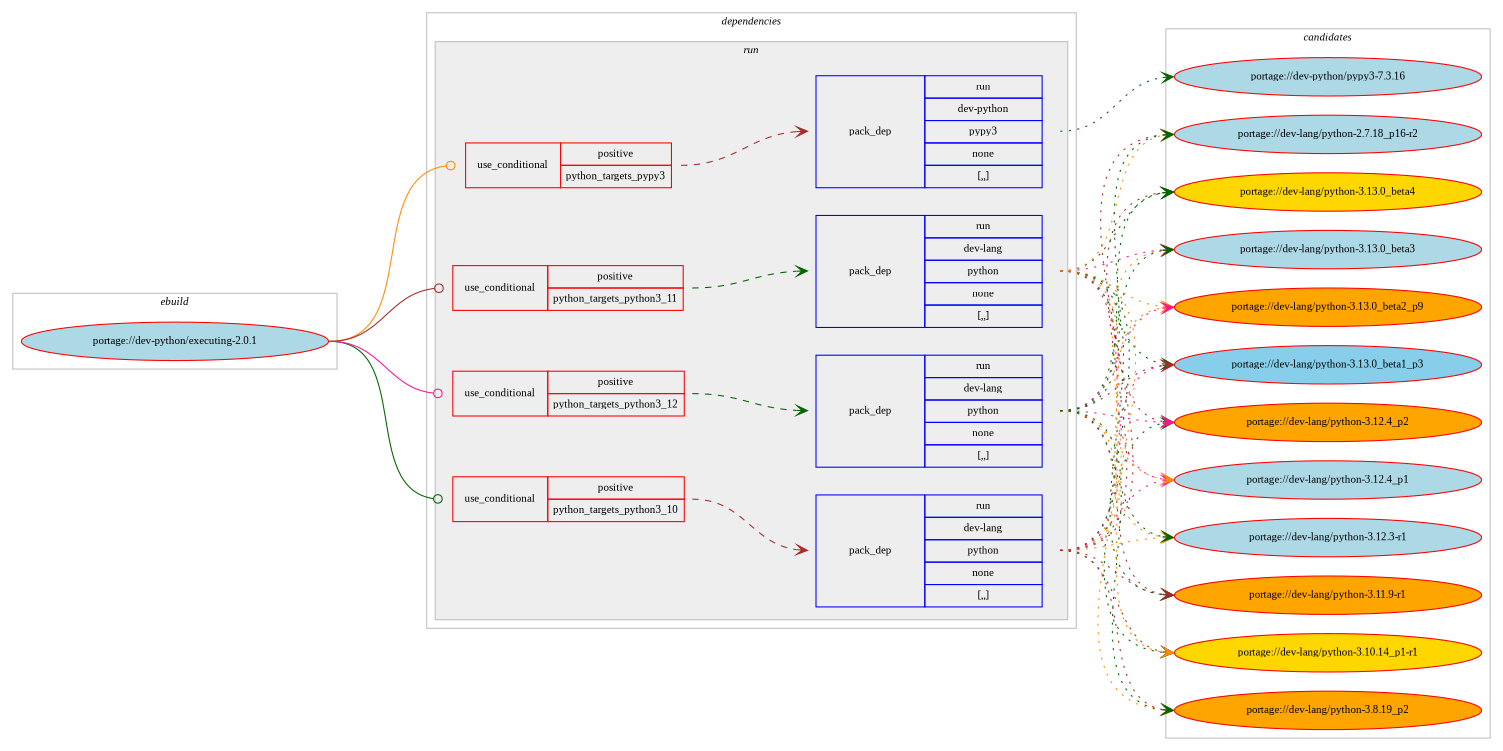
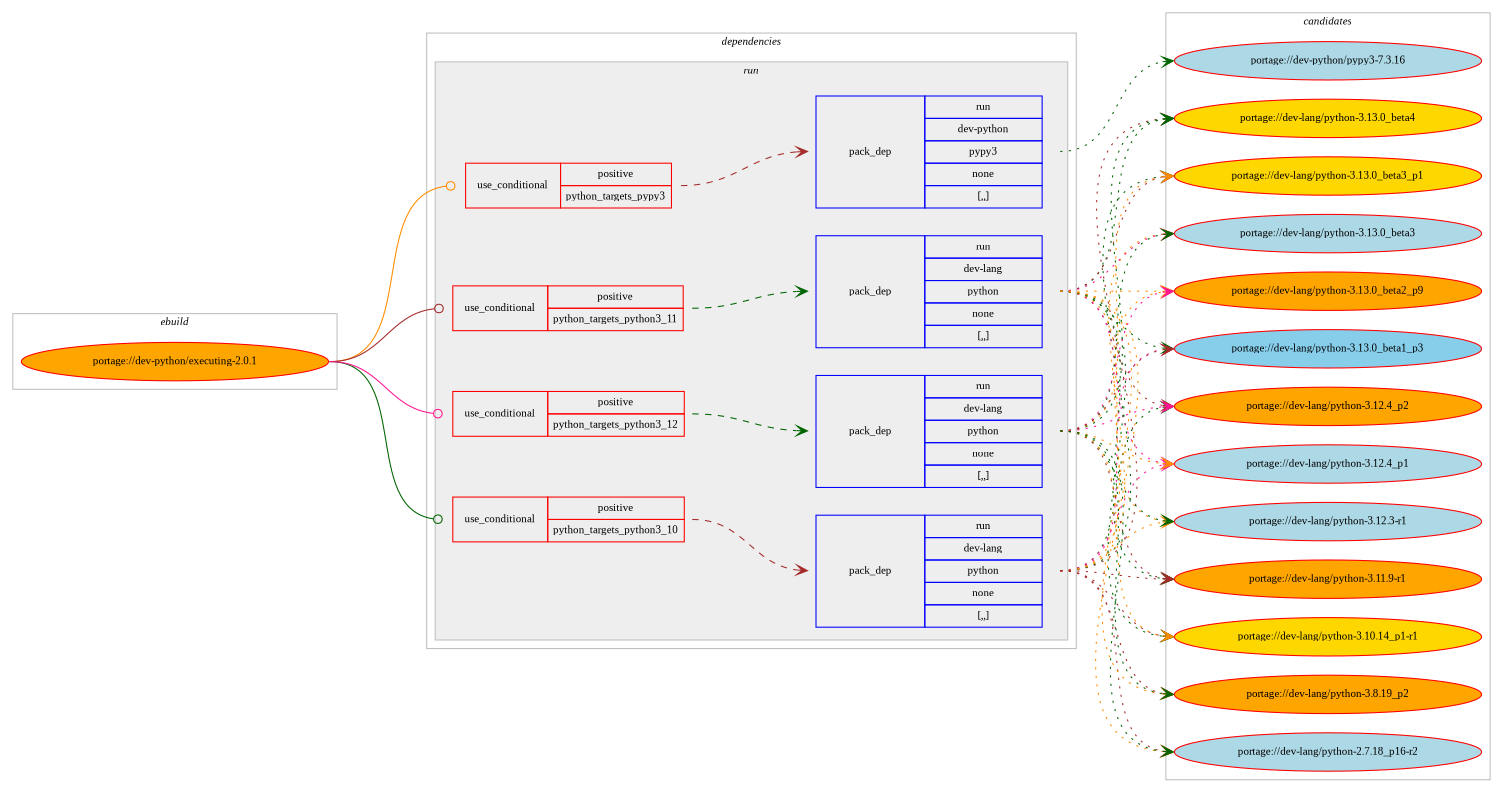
  digraph {
    compound=true
    concentrate=true
    fontname="Liberation Serif"
    fontsize=10
    newrank=true
    rankdir=LR
    ranksep=1.5
    node [color=red fontname="Liberation Serif" fontsize=10 style=filled]
    edge [arrowhead=vee color=darkgreen fontname="Liberation Serif" headport=w style=dotted tailport=e weight=100]
-   n1 [fillcolor=lightblue label="portage://dev-python/executing-2.0.1" width=4]
+   n1 [fillcolor=orange label="portage://dev-python/executing-2.0.1" width=4]
    n2 [color=blue label=<<TABLE BORDER="0" CELLBORDER="1" CELLSPACING="0" CELLPADDING="4" WIDTH="220"><TR><TD ROWSPAN="6" CELLPADDING="30">pack_dep</TD></TR><TR><TD WIDTH="110">run</TD></TR><TR><TD>dev-python</TD></TR><TR><TD>pypy3</TD></TR><TR><TD>none</TD></TR><TR><TD>[,,]</TD></TR></TABLE>> shape=none style=""]
    n3 [label=<<TABLE BORDER="0" CELLBORDER="1" CELLSPACING="0" CELLPADDING="4"><TR><TD ROWSPAN="3" CELLPADDING="10">use_conditional</TD></TR><TR><TD>positive</TD></TR><TR><TD>python_targets_pypy3</TD></TR></TABLE>> shape=none style=""]
    n4 [color=blue label=<<TABLE BORDER="0" CELLBORDER="1" CELLSPACING="0" CELLPADDING="4" WIDTH="220"><TR><TD ROWSPAN="6" CELLPADDING="30">pack_dep</TD></TR><TR><TD WIDTH="110">run</TD></TR><TR><TD>dev-lang</TD></TR><TR><TD>python</TD></TR><TR><TD>none</TD></TR><TR><TD>[,,]</TD></TR></TABLE>> shape=none style=""]
    n5 [label=<<TABLE BORDER="0" CELLBORDER="1" CELLSPACING="0" CELLPADDING="4"><TR><TD ROWSPAN="3" CELLPADDING="10">use_conditional</TD></TR><TR><TD>positive</TD></TR><TR><TD>python_targets_python3_10</TD></TR></TABLE>> shape=none style=""]
    n6 [color=blue label=<<TABLE BORDER="0" CELLBORDER="1" CELLSPACING="0" CELLPADDING="4" WIDTH="220"><TR><TD ROWSPAN="6" CELLPADDING="30">pack_dep</TD></TR><TR><TD WIDTH="110">run</TD></TR><TR><TD>dev-lang</TD></TR><TR><TD>python</TD></TR><TR><TD>none</TD></TR><TR><TD>[,,]</TD></TR></TABLE>> shape=none style=""]
    n7 [label=<<TABLE BORDER="0" CELLBORDER="1" CELLSPACING="0" CELLPADDING="4"><TR><TD ROWSPAN="3" CELLPADDING="10">use_conditional</TD></TR><TR><TD>positive</TD></TR><TR><TD>python_targets_python3_11</TD></TR></TABLE>> shape=none style=""]
    n8 [color=blue label=<<TABLE BORDER="0" CELLBORDER="1" CELLSPACING="0" CELLPADDING="4" WIDTH="220"><TR><TD ROWSPAN="6" CELLPADDING="30">pack_dep</TD></TR><TR><TD WIDTH="110">run</TD></TR><TR><TD>dev-lang</TD></TR><TR><TD>python</TD></TR><TR><TD>none</TD></TR><TR><TD>[,,]</TD></TR></TABLE>> shape=none style=""]
    n9 [label=<<TABLE BORDER="0" CELLBORDER="1" CELLSPACING="0" CELLPADDING="4"><TR><TD ROWSPAN="3" CELLPADDING="10">use_conditional</TD></TR><TR><TD>positive</TD></TR><TR><TD>python_targets_python3_12</TD></TR></TABLE>> shape=none style=""]
    n10 [fillcolor=lightblue label="portage://dev-python/pypy3-7.3.16" width=4]
    n11 [fillcolor=gold label="portage://dev-lang/python-3.13.0_beta4" width=4]
+   n12 [fillcolor=gold label="portage://dev-lang/python-3.13.0_beta3_p1" width=4]
    n13 [fillcolor=lightblue label="portage://dev-lang/python-3.13.0_beta3" width=4]
    n14 [fillcolor=orange label="portage://dev-lang/python-3.13.0_beta2_p9" width=4]
    n15 [fillcolor=skyblue label="portage://dev-lang/python-3.13.0_beta1_p3" width=4]
    n16 [fillcolor=orange label="portage://dev-lang/python-3.12.4_p2" width=4]
    n17 [fillcolor=lightblue label="portage://dev-lang/python-3.12.4_p1" width=4]
    n18 [fillcolor=lightblue label="portage://dev-lang/python-3.12.3-r1" width=4]
    n19 [fillcolor=orange label="portage://dev-lang/python-3.11.9-r1" width=4]
    n20 [fillcolor=gold label="portage://dev-lang/python-3.10.14_p1-r1" width=4]
    n21 [fillcolor=orange label="portage://dev-lang/python-3.8.19_p2" width=4]
    n22 [fillcolor=lightblue label="portage://dev-lang/python-2.7.18_p16-r2" width=4]
    subgraph cluster_1 {
      color=gray
      label=<<i>ebuild</i>>
      n1
    }
    subgraph cluster_2 {
      color=gray
      label=<<i>dependencies</i>>
      subgraph cluster_3 {
        color=gray
        fillcolor="#eeeeee"
        label=<<i>compile</i>>
        style=filled
      }
      subgraph cluster_4 {
        color=gray
        fillcolor="#eeeeee"
        label=<<i>compile and run</i>>
        style=filled
      }
      subgraph cluster_5 {
        color=gray
        fillcolor="#eeeeee"
        label=<<i>run</i>>
        style=filled
        subgraph sub_6 {
          color=gray
          fillcolor="#eeeeee"
          label=<<i>run</i>>
          style=filled
          n5
          subgraph sub_7 {
            color=gray
            fillcolor="#eeeeee"
            label=<<i>run</i>>
            style=filled
            n4
          }
        }
        subgraph sub_8 {
          color=gray
          fillcolor="#eeeeee"
          label=<<i>run</i>>
          style=filled
          n3
          subgraph sub_9 {
            color=gray
            fillcolor="#eeeeee"
            label=<<i>run</i>>
            style=filled
            n2
          }
        }
        subgraph sub_10 {
          color=gray
          fillcolor="#eeeeee"
          label=<<i>run</i>>
          style=filled
          n7
          subgraph sub_11 {
            color=gray
            fillcolor="#eeeeee"
            label=<<i>run</i>>
            style=filled
            n6
          }
        }
        subgraph sub_12 {
          color=gray
          fillcolor="#eeeeee"
          label=<<i>run</i>>
          style=filled
          n9
          subgraph sub_13 {
            color=gray
            fillcolor="#eeeeee"
            label=<<i>run</i>>
            style=filled
            n8
          }
        }
      }
    }
    subgraph cluster_14 {
      color=gray
      label=<<i>candidates</i>>
      rank=same
      subgraph sub_15 {
        color=black
        label=<<i>candidates</i>>
        nodesep=1
        rank=same
        n10
      }
      subgraph sub_16 {
        color=black
        label=<<i>candidates</i>>
        nodesep=1
        rank=same
        n11
+       n12
        n13
        n14
        n15
        n16
        n17
        n18
        n19
        n20
        n21
        n22
      }
      subgraph sub_17 {
        color=black
        label=<<i>candidates</i>>
        nodesep=1
        rank=same
        n11
+       n12
        n13
        n14
        n15
        n16
        n17
        n18
        n19
        n20
        n21
        n22
      }
      subgraph sub_18 {
        color=black
        label=<<i>candidates</i>>
        nodesep=1
        rank=same
        n11
+       n12
        n13
        n14
        n15
        n16
        n17
        n18
        n19
        n20
        n21
        n22
      }
    }
    n1 -> n3 [arrowhead=odot color=darkorange style=solid weight=20]
    n1 -> n5 [arrowhead=odot style=solid weight=20]
    n1 -> n7 [arrowhead=odot color=brown style=solid weight=20]
    n1 -> n9 [arrowhead=odot color=deeppink style=solid weight=20]
    n2 -> n10
    n3 -> n2 [color=brown style=dashed weight=20]
    n4 -> n11 [color=brown]
+   n4 -> n12
    n4 -> n13 [color=darkorange]
    n4 -> n14 [color=darkorange]
    n4 -> n15 [color=deeppink]
    n4 -> n16
    n4 -> n17 [color=deeppink]
    n4 -> n18 [color=darkorange]
    n4 -> n19 [color=brown]
    n4 -> n20 [color=brown]
    n4 -> n21 [color=brown]
    n4 -> n22 [color=brown]
    n5 -> n4 [color=brown style=dashed weight=20]
    n6 -> n11
+   n6 -> n12 [color=brown]
    n6 -> n13 [color=deeppink]
    n6 -> n14 [color=darkorange]
    n6 -> n15
    n6 -> n16 [color=brown]
    n6 -> n17 [color=deeppink]
    n6 -> n18 [color=darkorange]
    n6 -> n19
    n6 -> n20
    n6 -> n21 [color=darkorange]
    n6 -> n22 [color=darkorange]
    n7 -> n6 [style=dashed weight=20]
    n8 -> n11
+   n8 -> n12 [color=darkorange]
    n8 -> n13
    n8 -> n14 [color=deeppink]
    n8 -> n15 [color=brown]
    n8 -> n16 [color=deeppink]
    n8 -> n17 [color=darkorange]
    n8 -> n18
    n8 -> n19 [color=brown]
    n8 -> n20 [color=darkorange]
    n8 -> n21
    n8 -> n22
    n9 -> n8 [style=dashed weight=20]
  }
